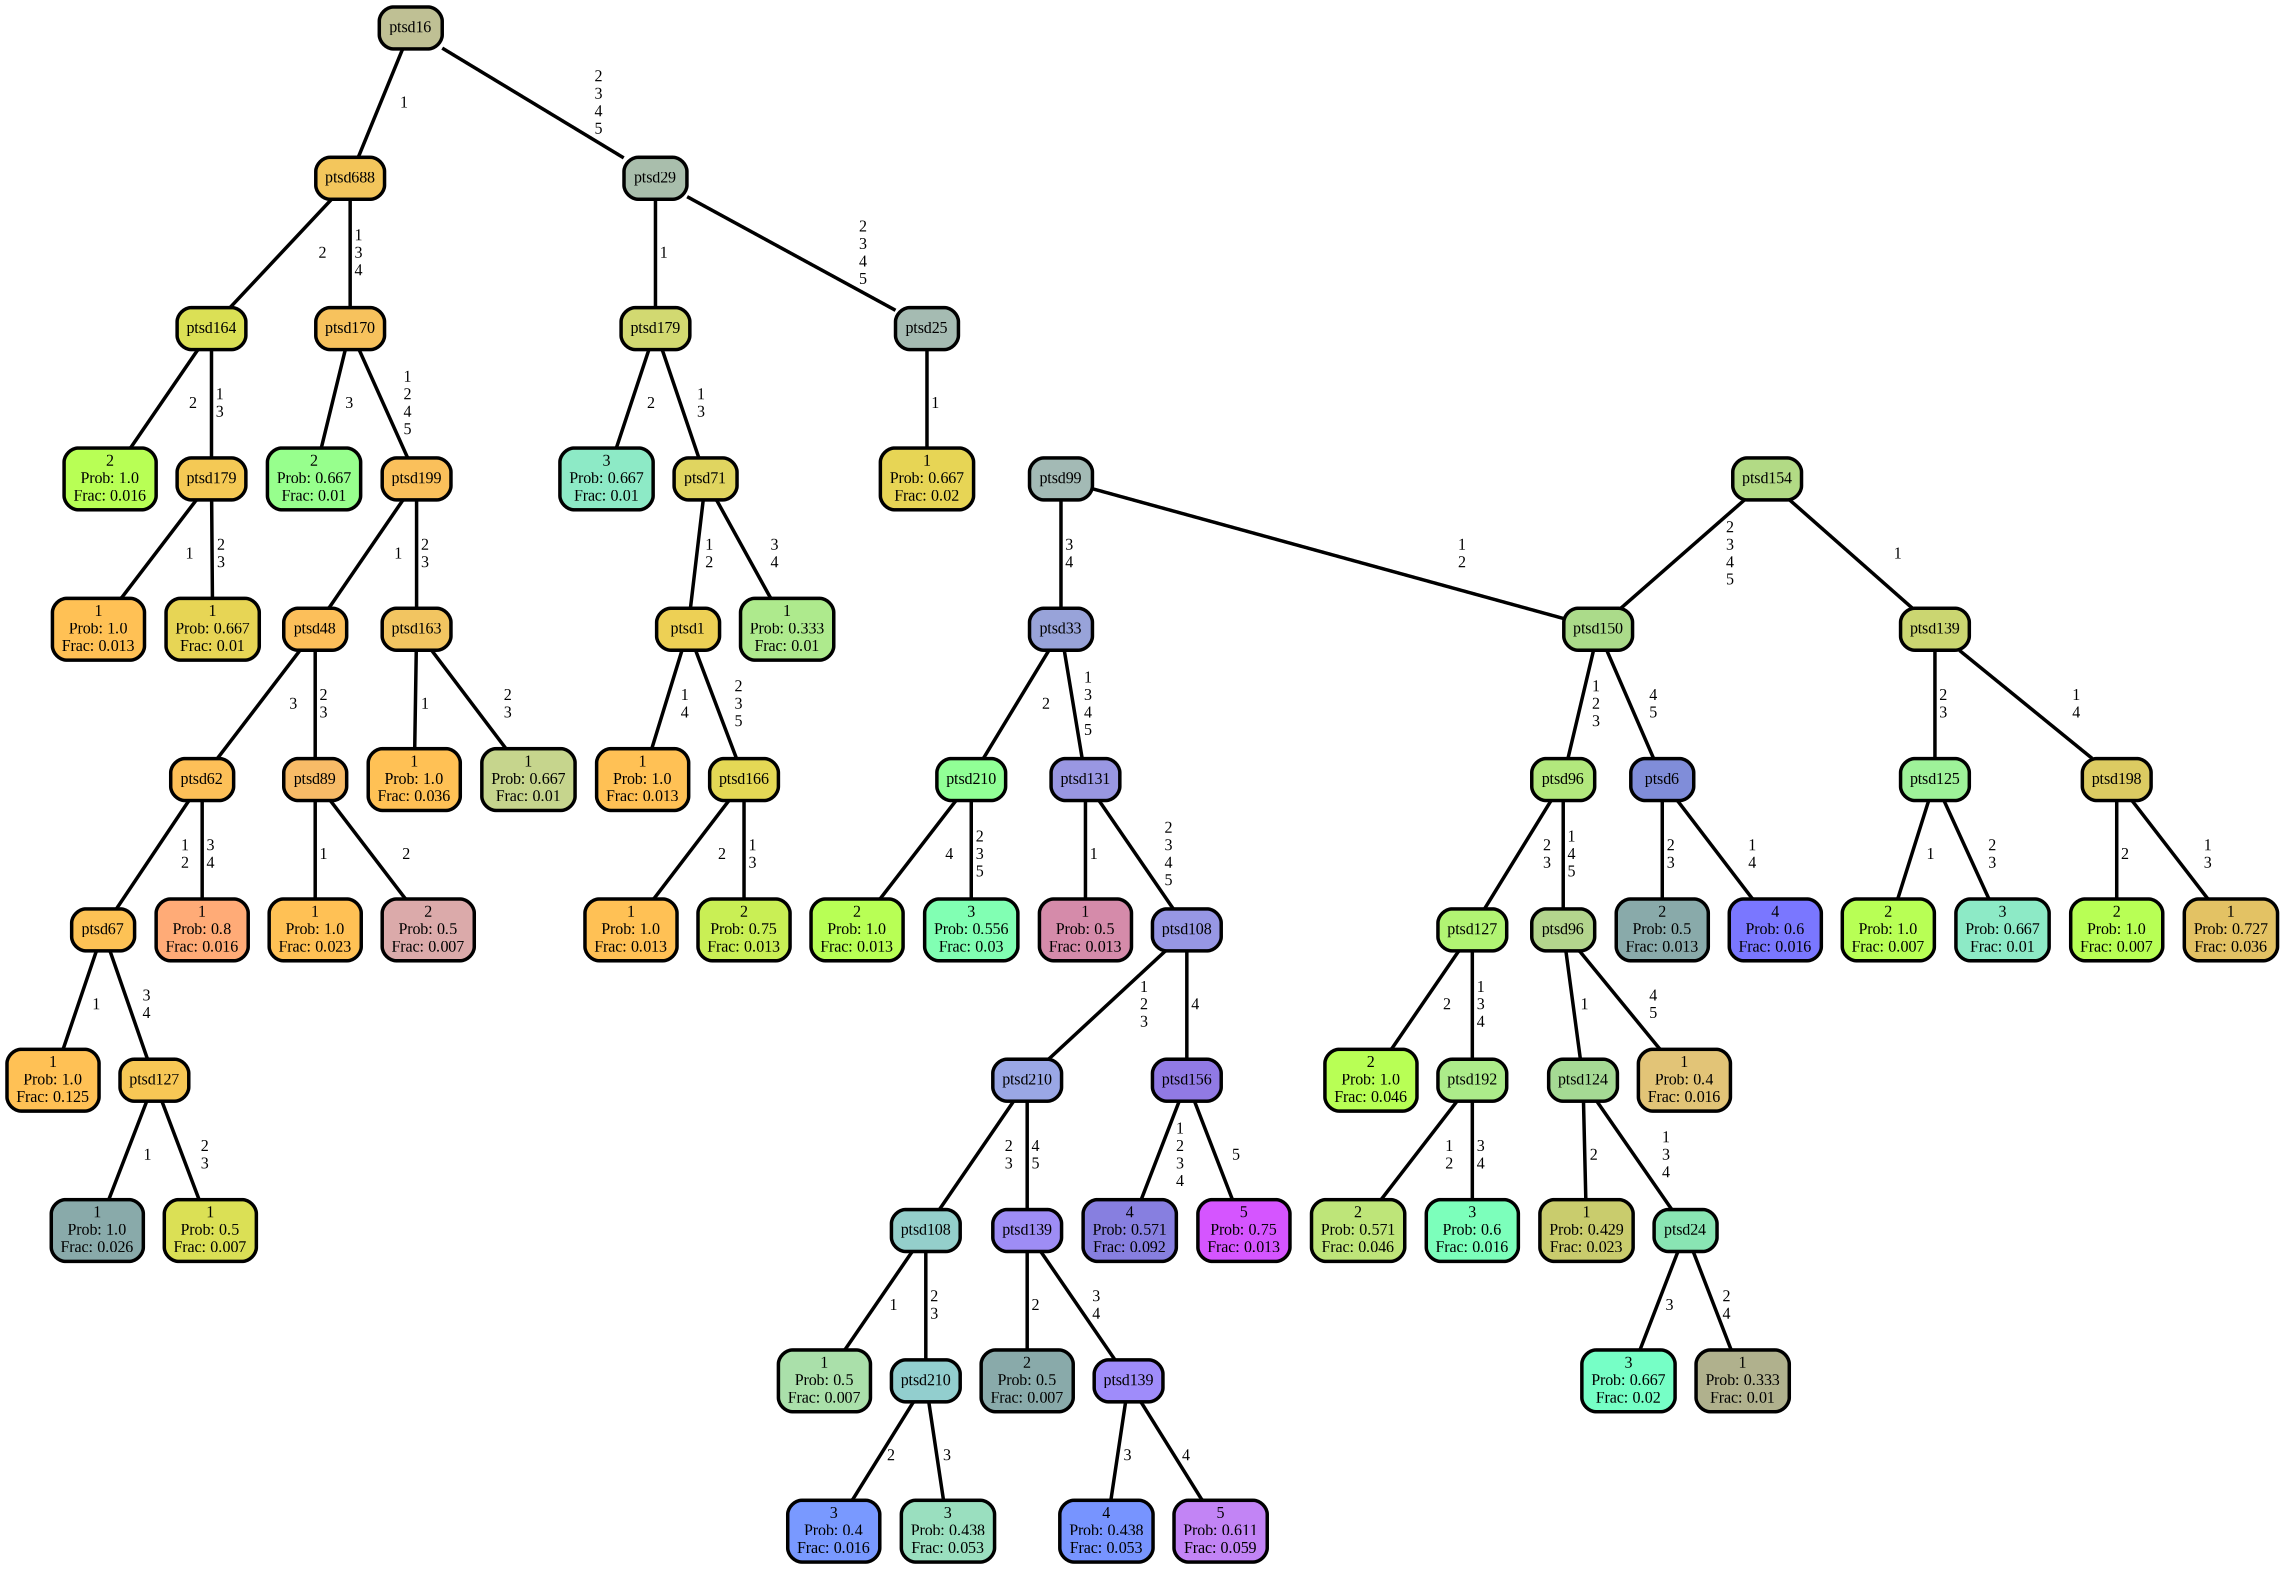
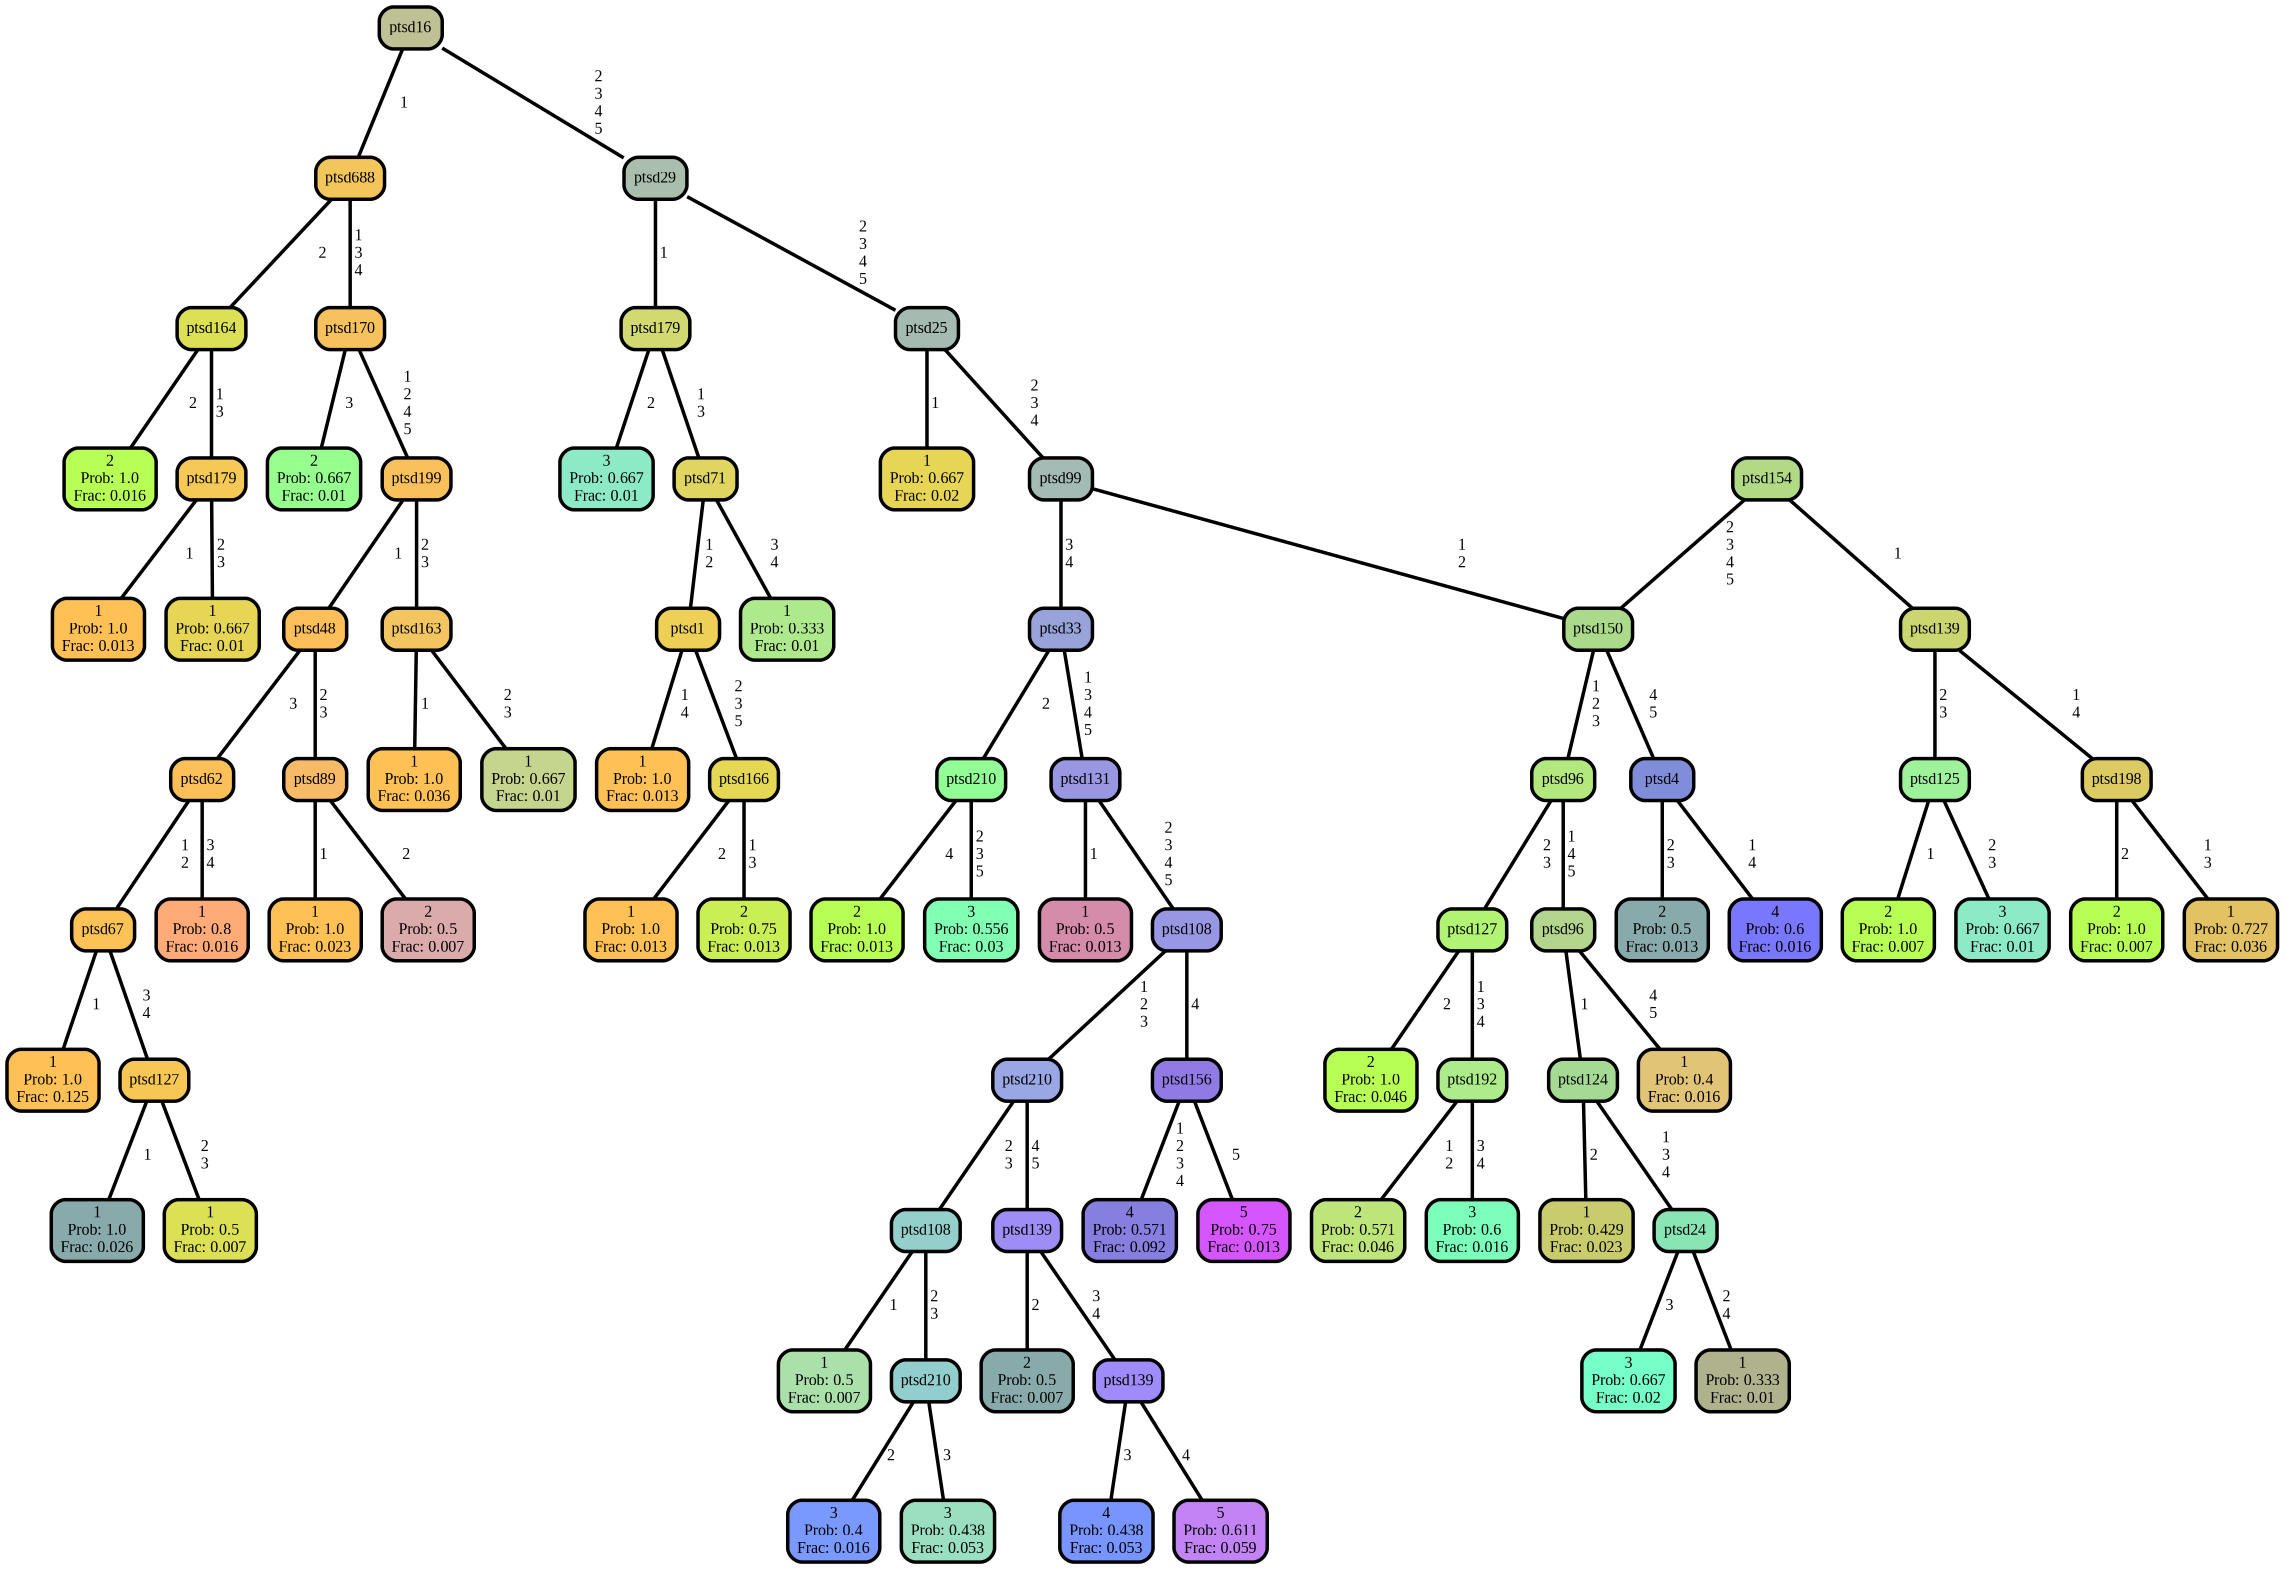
  graph {
    fontname="Liberation Serif"
    ranksep="0 equally"
    splines=straight
    node [color=black fillcolor="#ffc155" fontcolor=black fontname="Liberation Serif" penwidth=3 shape=box style="filled, rounded"]
    edge [color=black fontname="Liberation Serif" penwidth=3]
    n1 [fillcolor="#b8ff55" label="2\nProb: 1.0\nFrac: 0.016"]
    n2 [fillcolor="#dbe055" label=ptsd164]
    n3 [fillcolor="#f4c955" label=ptsd179]
    n4 [label="1\nProb: 1.0\nFrac: 0.013"]
    n5 [fillcolor="#e7d555" label="1\nProb: 0.667\nFrac: 0.01"]
    n6 [fillcolor="#f3c65c" label=ptsd688]
    n7 [fillcolor="#f7c25d" label=ptsd170]
    n8 [fillcolor="#97ff8d" label="2\nProb: 0.667\nFrac: 0.01"]
    n9 [fillcolor="#fac05b" label=ptsd199]
    n10 [fillcolor="#fcbf5a" label=ptsd48]
    n11 [fillcolor="#f2c561" label=ptsd163]
    n12 [label="1\nProb: 1.0\nFrac: 0.125"]
    n13 [fillcolor="#fdc255" label=ptsd67]
    n14 [fillcolor="#f7c755" label=ptsd127]
    n15 [fillcolor="#89aaaa" label="1\nProb: 1.0\nFrac: 0.026"]
    n16 [fillcolor="#dbe055" label="1\nProb: 0.5\nFrac: 0.007"]
    n17 [fillcolor="#fdc058" label=ptsd62]
    n18 [fillcolor="#ffab77" label="1\nProb: 0.8\nFrac: 0.016"]
    n19 [fillcolor="#f7bb67" label=ptsd89]
    n20 [label="1\nProb: 1.0\nFrac: 0.023"]
    n21 [fillcolor="#dbaaaa" label="2\nProb: 0.5\nFrac: 0.007"]
    n22 [label="1\nProb: 1.0\nFrac: 0.036"]
    n23 [fillcolor="#c6d58d" label="1\nProb: 0.667\nFrac: 0.01"]
    n24 [fillcolor="#bfc094" label=ptsd16]
    n25 [fillcolor="#a9beac" label=ptsd29]
    n26 [fillcolor="#d2d971" label=ptsd179]
    n27 [fillcolor="#a5bbb2" label=ptsd25]
    n28 [fillcolor="#8deac6" label="3\nProb: 0.667\nFrac: 0.01"]
    n29 [fillcolor="#e0d560" label=ptsd71]
    n30 [fillcolor="#edd055" label=ptsd1]
    n31 [fillcolor="#aeea8d" label="1\nProb: 0.333\nFrac: 0.01"]
    n32 [label="1\nProb: 1.0\nFrac: 0.013"]
    n33 [fillcolor="#e4d855" label=ptsd166]
    n34 [label="1\nProb: 1.0\nFrac: 0.013"]
    n35 [fillcolor="#c9ef55" label="2\nProb: 0.75\nFrac: 0.013"]
    n36 [fillcolor="#e7d555" label="1\nProb: 0.667\nFrac: 0.02"]
    n37 [fillcolor="#a3bab5" label=ptsd99]
    n38 [fillcolor="#abdb8a" label=ptsd150]
    n39 [fillcolor="#98a3d9" label=ptsd33]
    n40 [fillcolor="#b8ff55" label="2\nProb: 1.0\nFrac: 0.007"]
    n41 [fillcolor="#9ef299" label=ptsd125]
    n42 [fillcolor="#8deac6" label="3\nProb: 0.667\nFrac: 0.01"]
    n43 [fillcolor="#cbd671" label=ptsd139]
    n44 [fillcolor="#dccb62" label=ptsd198]
    n45 [fillcolor="#b8ff55" label="2\nProb: 1.0\nFrac: 0.007"]
    n46 [fillcolor="#e3c264" label="1\nProb: 0.727\nFrac: 0.036"]
    n47 [fillcolor="#b2da85" label=ptsd154]
    n48 [fillcolor="#b2e87d" label=ptsd96]
-   n49 [fillcolor="#808dd9" label=ptsd6]
+   n49 [fillcolor="#808dd9" label=ptsd4]
    n50 [fillcolor="#b8ff55" label="2\nProb: 1.0\nFrac: 0.046"]
    n51 [fillcolor="#b1f473" label=ptsd127]
    n52 [fillcolor="#acec8a" label=ptsd192]
    n53 [fillcolor="#bee579" label="2\nProb: 0.571\nFrac: 0.046"]
    n54 [fillcolor="#7cffbb" label="3\nProb: 0.6\nFrac: 0.016"]
    n55 [fillcolor="#b3d58d" label=ptsd96]
    n56 [fillcolor="#a5da94" label=ptsd124]
    n57 [fillcolor="#e2c477" label="1\nProb: 0.4\nFrac: 0.016"]
    n58 [fillcolor="#c9cc6d" label="1\nProb: 0.429\nFrac: 0.023"]
    n59 [fillcolor="#89e5b3" label=ptsd24]
    n60 [fillcolor="#76ffc6" label="3\nProb: 0.667\nFrac: 0.02"]
    n61 [fillcolor="#b0b18d" label="1\nProb: 0.333\nFrac: 0.01"]
    n62 [fillcolor="#89aaaa" label="2\nProb: 0.5\nFrac: 0.013"]
    n63 [fillcolor="#7a77ff" label="4\nProb: 0.6\nFrac: 0.016"]
    n64 [fillcolor="#91ff96" label=ptsd210]
    n65 [fillcolor="#9997e2" label=ptsd131]
    n66 [fillcolor="#b8ff55" label="2\nProb: 1.0\nFrac: 0.013"]
    n67 [fillcolor="#81ffb3" label="3\nProb: 0.556\nFrac: 0.03"]
    n68 [fillcolor="#d58baa" label="1\nProb: 0.5\nFrac: 0.013"]
    n69 [fillcolor="#9797e4" label=ptsd108]
    n70 [fillcolor="#9aa7e5" label=ptsd210]
    n71 [fillcolor="#917ae4" label=ptsd156]
    n72 [fillcolor="#aae0aa" label="1\nProb: 0.5\nFrac: 0.007"]
    n73 [fillcolor="#94cfcb" label=ptsd108]
    n74 [fillcolor="#92cece" label=ptsd210]
    n75 [fillcolor="#7999ff" label="3\nProb: 0.4\nFrac: 0.016"]
    n76 [fillcolor="#9adfbf" label="3\nProb: 0.438\nFrac: 0.053"]
    n77 [fillcolor="#9e8df5" label=ptsd139]
    n78 [fillcolor="#89aaaa" label="2\nProb: 0.5\nFrac: 0.007"]
    n79 [fillcolor="#9f8cfa" label=ptsd139]
    n80 [fillcolor="#7794ff" label="4\nProb: 0.438\nFrac: 0.053"]
    n81 [fillcolor="#c284f5" label="5\nProb: 0.611\nFrac: 0.059"]
    n82 [fillcolor="#877fe0" label="4\nProb: 0.571\nFrac: 0.092"]
    n83 [fillcolor="#d555ff" label="5\nProb: 0.75\nFrac: 0.013"]
    subgraph sub_1 {
      rank=same
    }
    n2 -- n1 [label=" 2"]
    n2 -- n3 [label=" 1\n 3"]
    n3 -- n4 [label=" 1"]
    n3 -- n5 [label=" 2\n 3"]
    n6 -- n2 [label=" 2"]
    n6 -- n7 [label=" 1\n 3\n 4"]
    n7 -- n8 [label=" 3"]
    n7 -- n9 [label=" 1\n 2\n 4\n 5"]
    n9 -- n10 [label=" 1"]
    n9 -- n11 [label=" 2\n 3"]
    n10 -- n17 [label=" 3"]
    n10 -- n19 [label=" 2\n 3"]
    n11 -- n22 [label=" 1"]
    n11 -- n23 [label=" 2\n 3"]
    n13 -- n12 [label=" 1"]
    n13 -- n14 [label=" 3\n 4"]
    n14 -- n15 [label=" 1"]
    n14 -- n16 [label=" 2\n 3"]
    n17 -- n13 [label=" 1\n 2"]
    n17 -- n18 [label=" 3\n 4"]
    n19 -- n20 [label=" 1"]
    n19 -- n21 [label=" 2"]
    n24 -- n6 [label=" 1"]
    n24 -- n25 [label=" 2\n 3\n 4\n 5"]
    n25 -- n26 [label=" 1"]
    n25 -- n27 [label=" 2\n 3\n 4\n 5"]
    n26 -- n28 [label=" 2"]
    n26 -- n29 [label=" 1\n 3"]
    n27 -- n36 [label=" 1"]
+   n27 -- n37 [label=" 2\n 3\n 4"]
    n29 -- n30 [label=" 1\n 2"]
    n29 -- n31 [label=" 3\n 4"]
    n30 -- n32 [label=" 1\n 4"]
    n30 -- n33 [label=" 2\n 3\n 5"]
    n33 -- n34 [label=" 2"]
    n33 -- n35 [label=" 1\n 3"]
    n37 -- n38 [label=" 1\n 2"]
    n37 -- n39 [label=" 3\n 4"]
    n38 -- n48 [label=" 1\n 2\n 3"]
    n38 -- n49 [label=" 4\n 5"]
    n39 -- n64 [label=" 2"]
    n39 -- n65 [label=" 1\n 3\n 4\n 5"]
    n41 -- n40 [label=" 1"]
    n41 -- n42 [label=" 2\n 3"]
    n43 -- n41 [label=" 2\n 3"]
    n43 -- n44 [label=" 1\n 4"]
    n44 -- n45 [label=" 2"]
    n44 -- n46 [label=" 1\n 3"]
    n47 -- n38 [label=" 2\n 3\n 4\n 5"]
    n47 -- n43 [label=" 1"]
    n48 -- n51 [label=" 2\n 3"]
    n48 -- n55 [label=" 1\n 4\n 5"]
    n49 -- n62 [label=" 2\n 3"]
    n49 -- n63 [label=" 1\n 4"]
    n51 -- n50 [label=" 2"]
    n51 -- n52 [label=" 1\n 3\n 4"]
    n52 -- n53 [label=" 1\n 2"]
    n52 -- n54 [label=" 3\n 4"]
    n55 -- n56 [label=" 1"]
    n55 -- n57 [label=" 4\n 5"]
    n56 -- n58 [label=" 2"]
    n56 -- n59 [label=" 1\n 3\n 4"]
    n59 -- n60 [label=" 3"]
    n59 -- n61 [label=" 2\n 4"]
    n64 -- n66 [label=" 4"]
    n64 -- n67 [label=" 2\n 3\n 5"]
    n65 -- n68 [label=" 1"]
    n65 -- n69 [label=" 2\n 3\n 4\n 5"]
    n69 -- n70 [label=" 1\n 2\n 3"]
    n69 -- n71 [label=" 4"]
    n70 -- n73 [label=" 2\n 3"]
    n70 -- n77 [label=" 4\n 5"]
    n71 -- n82 [label=" 1\n 2\n 3\n 4"]
    n71 -- n83 [label=" 5"]
    n73 -- n72 [label=" 1"]
    n73 -- n74 [label=" 2\n 3"]
    n74 -- n75 [label=" 2"]
    n74 -- n76 [label=" 3"]
    n77 -- n78 [label=" 2"]
    n77 -- n79 [label=" 3\n 4"]
    n79 -- n80 [label=" 3"]
    n79 -- n81 [label=" 4"]
  }
